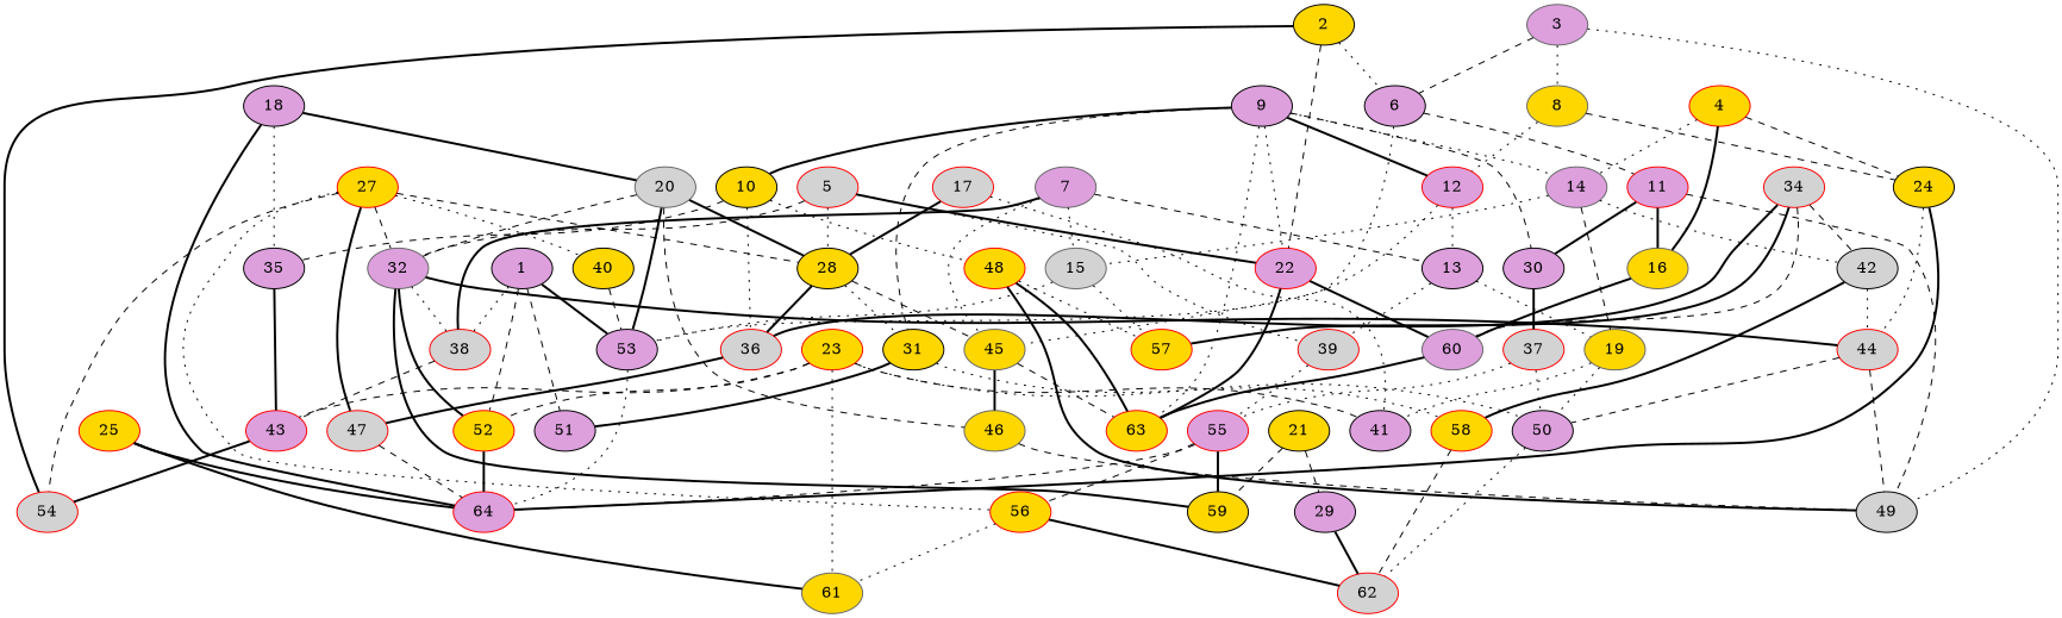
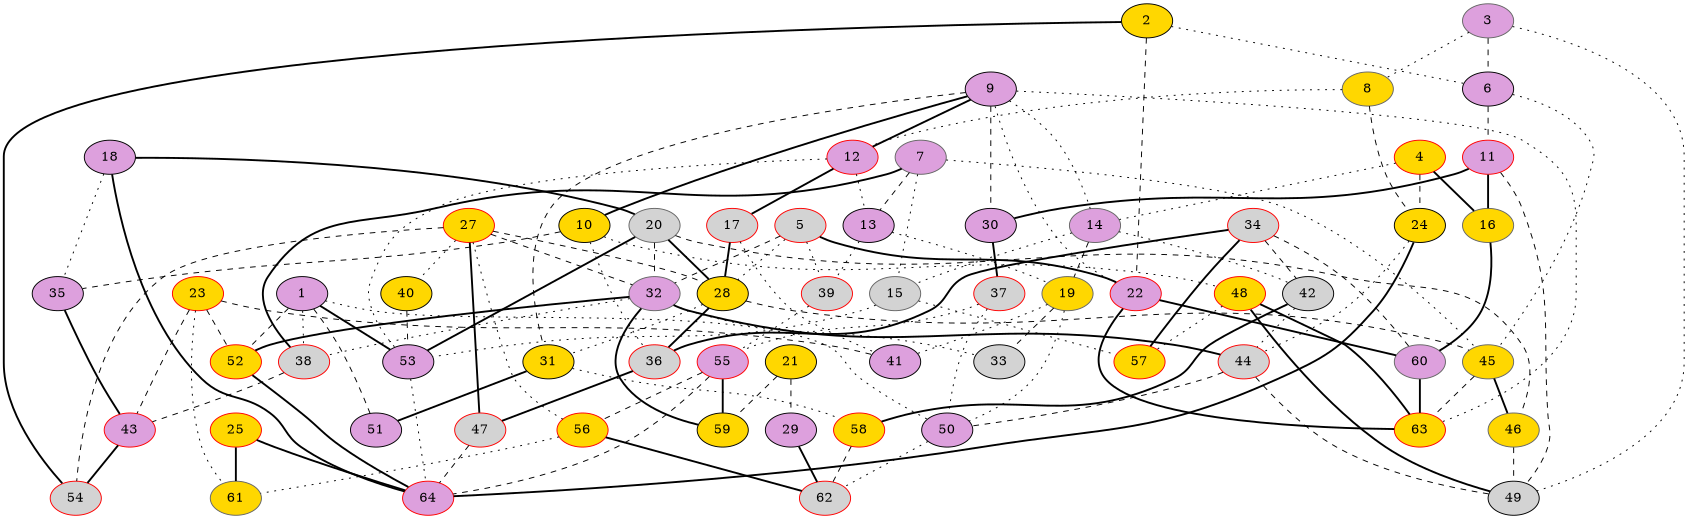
  graph {
    node [color=red fillcolor=gold style=filled]
    edge [style=dotted]
    1 [color=black fillcolor=plum]
    38 [fillcolor=lightgrey]
    50 [color=black fillcolor=plum]
    51 [color=black fillcolor=plum]
    52
    53 [color=black fillcolor=plum]
    43 [fillcolor=plum]
    62 [fillcolor=lightgrey]
    64 [fillcolor=plum]
    2 [color=black]
    6 [color=black fillcolor=plum]
    22 [fillcolor=plum]
    54 [fillcolor=lightgrey]
    11 [fillcolor=plum]
    45 [color=gray40]
    63
    60 [color=gray40 fillcolor=plum]
    3 [color=gray40 fillcolor=plum]
    8 [color=gray40]
    49 [color=black fillcolor=lightgrey]
    24 [color=black]
    12 [fillcolor=plum]
    14 [color=gray40 fillcolor=plum]
    4
    16 [color=gray40]
    15 [color=gray40 fillcolor=lightgrey]
    19 [color=gray40]
    42 [color=black fillcolor=lightgrey]
    44 [fillcolor=lightgrey]
    5 [fillcolor=lightgrey]
    28 [color=black]
    32 [color=gray40 fillcolor=plum]
    39 [fillcolor=lightgrey]
    31 [color=black]
    36 [fillcolor=lightgrey]
+   33 [color=black fillcolor=lightgrey]
    59 [color=black]
    55 [fillcolor=plum]
    30 [color=black fillcolor=plum]
    46 [color=gray40]
    7 [color=gray40 fillcolor=plum]
    13 [color=black fillcolor=plum]
    57
    17 [fillcolor=lightgrey]
    9 [color=black fillcolor=plum]
    10 [color=black]
    35 [color=black fillcolor=plum]
    48
    37 [fillcolor=lightgrey]
    58
    47 [fillcolor=lightgrey]
    41 [color=black fillcolor=plum]
    18 [color=black fillcolor=plum]
    20 [color=gray40 fillcolor=lightgrey]
    21 [color=black]
    29 [color=black fillcolor=plum]
    23
    61 [color=gray40]
    25
    27
    40 [color=black]
    56
    34 [fillcolor=lightgrey]
    1 -- 38
-   23 -- 50
+   1 -- 50
    1 -- 51 [style=dashed]
    1 -- 52 [style=dashed]
    1 -- 53 [style=bold]
    38 -- 43 [style=dashed]
    50 -- 62
    52 -- 64 [style=bold]
    53 -- 64
    43 -- 54 [style=bold]
    2 -- 6
    2 -- 22 [style=dashed]
    2 -- 54 [style=bold]
    6 -- 11 [style=dashed]
    6 -- 45
    22 -- 63 [style=bold]
    22 -- 60 [style=bold]
    11 -- 49 [style=dashed]
    11 -- 16 [style=bold]
    11 -- 30 [style=bold]
    45 -- 63 [style=dashed]
    45 -- 46 [style=bold]
    60 -- 63 [style=bold]
    3 -- 6 [style=dashed]
    3 -- 8
    3 -- 49
    8 -- 24 [style=dashed]
    8 -- 12
    24 -- 64 [style=bold]
    24 -- 44
    12 -- 53
    12 -- 13
+   12 -- 17 [style=bold]
    14 -- 15
    14 -- 19 [style=dashed]
    14 -- 42
    4 -- 24 [style=dashed]
    4 -- 14
    4 -- 16 [style=bold]
    16 -- 60 [style=bold]
    15 -- 53
    15 -- 57
    19 -- 50
+   19 -- 33 [style=dashed]
    19 -- 41
    42 -- 44
    42 -- 58 [style=bold]
    44 -- 50 [style=dashed]
    44 -- 49 [style=dashed]
    5 -- 22 [style=bold]
    5 -- 28
    5 -- 32 [style=dashed]
    5 -- 39
    28 -- 45 [style=dashed]
    28 -- 31
    28 -- 36 [style=bold]
    32 -- 38
    32 -- 52 [style=bold]
    32 -- 44 [style=bold]
+   32 -- 33
    32 -- 59 [style=bold]
    39 -- 55
    31 -- 51 [style=bold]
    31 -- 58
    36 -- 47 [style=bold]
    55 -- 64 [style=dashed]
    55 -- 59 [style=bold]
    55 -- 56 [style=dashed]
    30 -- 37 [style=bold]
    46 -- 49 [style=dashed]
    7 -- 38 [style=bold]
    7 -- 45
    7 -- 15
    7 -- 13 [style=dashed]
    13 -- 19
    13 -- 39
    17 -- 28 [style=bold]
    17 -- 41
    9 -- 22
    9 -- 63
    9 -- 12 [style=bold]
    9 -- 14
    9 -- 31 [style=dashed]
    9 -- 30 [style=dashed]
    9 -- 10 [style=bold]
    10 -- 36
    10 -- 35 [style=dashed]
    10 -- 48
    35 -- 43 [style=bold]
    48 -- 63 [style=bold]
    48 -- 49 [style=bold]
    48 -- 57
    37 -- 50
    37 -- 55
    58 -- 62 [style=dashed]
    47 -- 64 [style=dashed]
    18 -- 64 [style=bold]
    18 -- 35
    18 -- 20 [style=bold]
    20 -- 53 [style=bold]
    20 -- 28 [style=bold]
    20 -- 32 [style=dashed]
    20 -- 46 [style=dashed]
    21 -- 59 [style=dashed]
    21 -- 29 [style=dashed]
    29 -- 62 [style=bold]
    23 -- 52 [style=dashed]
    23 -- 43 [style=dashed]
    23 -- 41 [style=dashed]
    23 -- 61
    25 -- 64 [style=bold]
    25 -- 61 [style=bold]
    27 -- 54 [style=dashed]
    27 -- 28 [style=dashed]
    27 -- 32 [style=dashed]
    27 -- 47 [style=bold]
    27 -- 40
    27 -- 56
    40 -- 53 [style=dashed]
    56 -- 62 [style=bold]
    56 -- 61
    34 -- 60 [style=dashed]
    34 -- 42 [style=dashed]
    34 -- 36 [style=bold]
    34 -- 57 [style=bold]
  }
